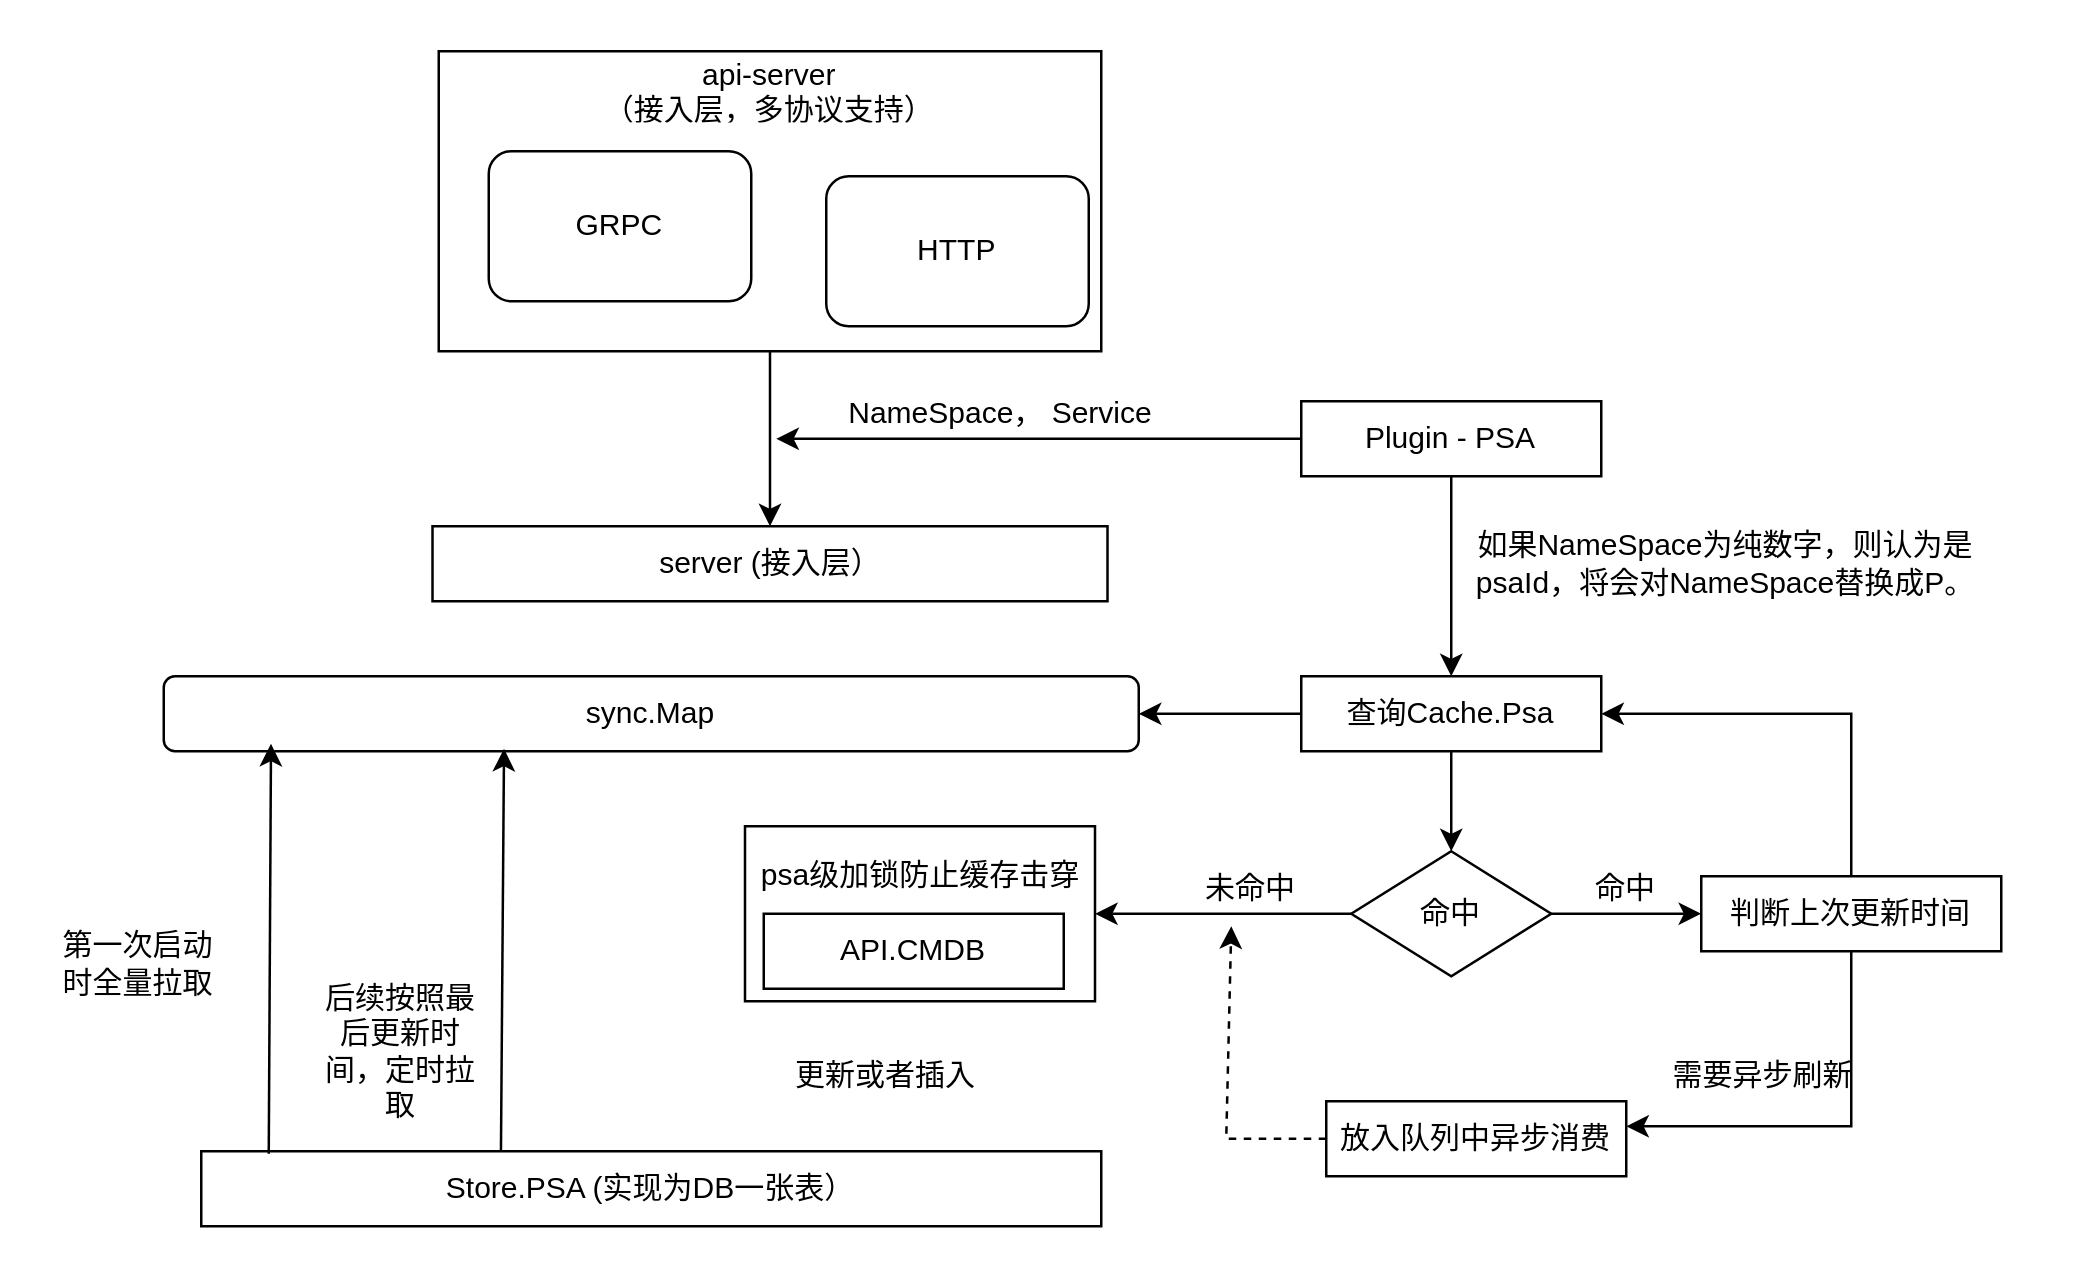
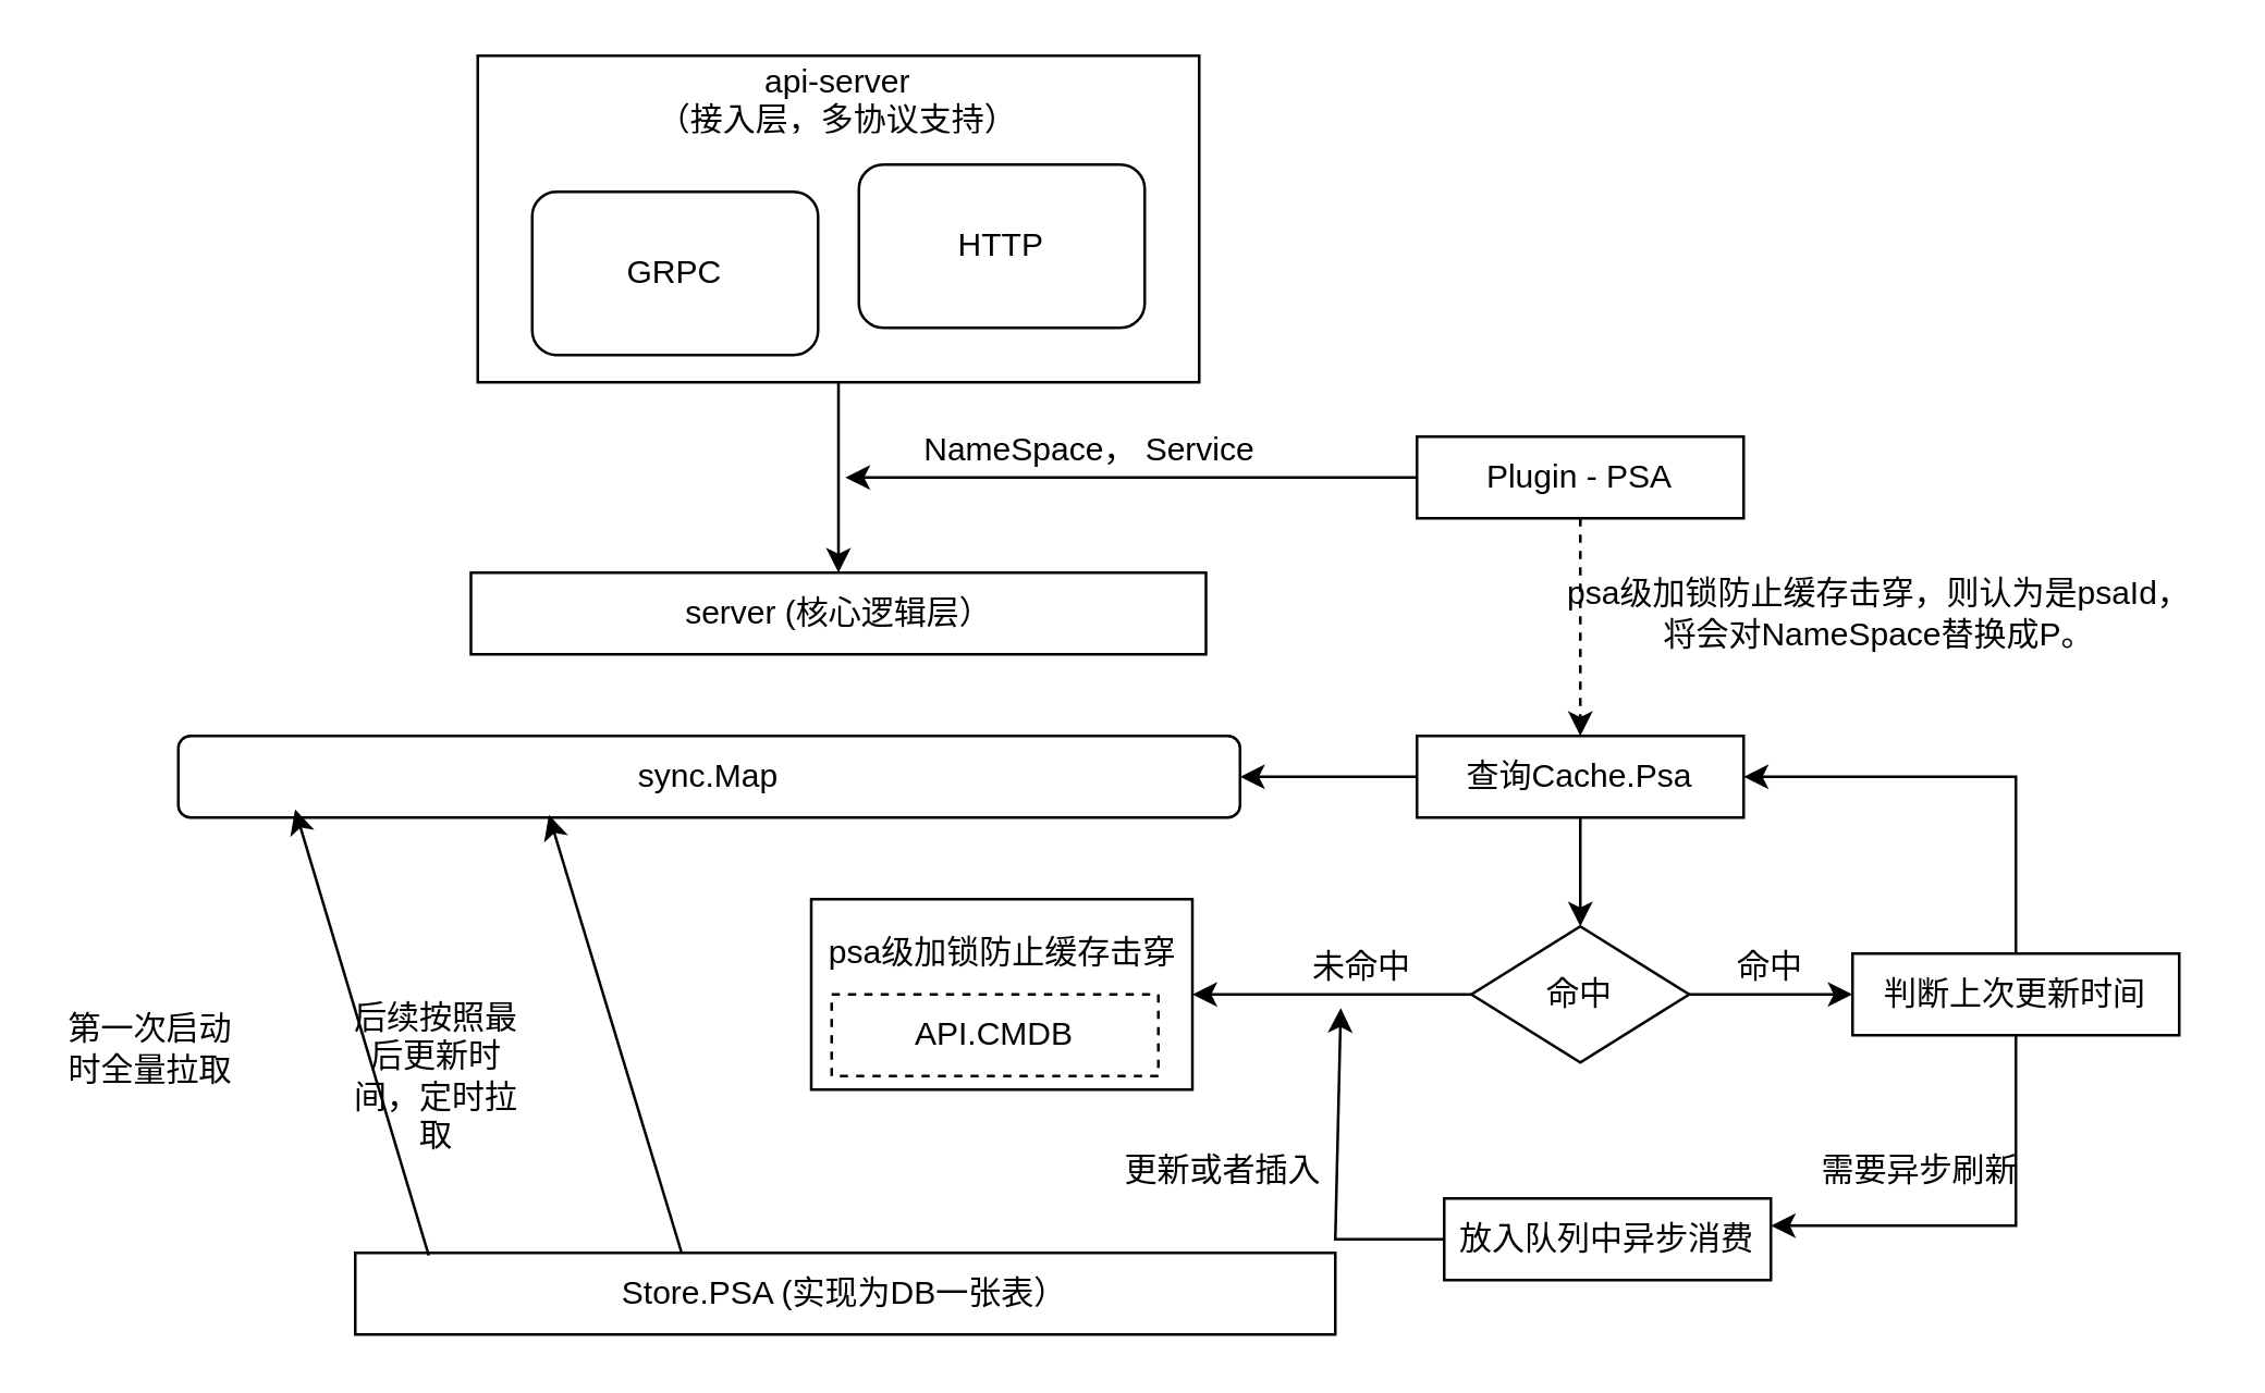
  <mxCell id="0" />
  <mxCell id="1" parent="0" />
  <mxCell id="2" value="" style="rounded=0;whiteSpace=wrap;html=1;" vertex="1" parent="1"><mxGeometry x="297.5" y="330" width="140" height="70" as="geometry" /></mxCell>
  <mxCell id="3" value="" style="rounded=0;whiteSpace=wrap;html=1;" vertex="1" parent="1"><mxGeometry x="175" y="20" width="265" height="120" as="geometry" /></mxCell>
- <mxCell id="4" value="server (接入层）" style="rounded=0;whiteSpace=wrap;html=1;" vertex="1" parent="1"><mxGeometry x="172.5" y="210" width="270" height="30" as="geometry" /></mxCell>
+ <mxCell id="4" value="server (核心逻辑层）" style="rounded=0;whiteSpace=wrap;html=1;" vertex="1" parent="1"><mxGeometry x="172.5" y="210" width="270" height="30" as="geometry" /></mxCell>
  <mxCell id="5" value="" style="endArrow=classic;html=1;rounded=0;" edge="1" parent="1" source="3" target="4"><mxGeometry width="50" height="50" relative="1" as="geometry"><mxPoint x="490" y="160" as="sourcePoint" /><mxPoint x="540" y="110" as="targetPoint" /></mxGeometry></mxCell>
- <mxCell id="6" value="GRPC" style="rounded=1;whiteSpace=wrap;html=1;" vertex="1" parent="1"><mxGeometry x="195" y="60" width="105" height="60" as="geometry" /></mxCell>
- <mxCell id="7" value="HTTP" style="rounded=1;whiteSpace=wrap;html=1;" vertex="1" parent="1"><mxGeometry x="330" y="70" width="105" height="60" as="geometry" /></mxCell>
+ <mxCell id="6" value="GRPC" style="rounded=1;whiteSpace=wrap;html=1;" vertex="1" parent="1"><mxGeometry x="195" y="70" width="105" height="60" as="geometry" /></mxCell>
+ <mxCell id="7" value="HTTP" style="rounded=1;whiteSpace=wrap;html=1;" vertex="1" parent="1"><mxGeometry x="315" y="60" width="105" height="60" as="geometry" /></mxCell>
  <mxCell id="8" value="api-server&lt;br&gt;（接入层，多协议支持）" style="text;strokeColor=none;fillColor=none;align=center;verticalAlign=middle;spacingLeft=4;spacingRight=4;overflow=hidden;points=[[0,0.5],[1,0.5]];portConstraint=eastwest;rotatable=0;whiteSpace=wrap;html=1;" vertex="1" parent="1"><mxGeometry x="220" y="20" width="175" height="30" as="geometry" /></mxCell>
  <mxCell id="9" value="Plugin - PSA" style="rounded=0;whiteSpace=wrap;html=1;" vertex="1" parent="1"><mxGeometry x="520" y="160" width="120" height="30" as="geometry" /></mxCell>
  <mxCell id="10" value="" style="endArrow=classic;html=1;rounded=0;exitX=0;exitY=0.5;exitDx=0;exitDy=0;" edge="1" parent="1" source="9"><mxGeometry width="50" height="50" relative="1" as="geometry"><mxPoint x="450" y="190" as="sourcePoint" /><mxPoint x="310" y="175" as="targetPoint" /></mxGeometry></mxCell>
  <mxCell id="11" value="NameSpace， Service" style="text;html=1;strokeColor=none;fillColor=none;align=center;verticalAlign=middle;whiteSpace=wrap;rounded=0;" vertex="1" parent="1"><mxGeometry x="315" y="150" width="170" height="30" as="geometry" /></mxCell>
  <mxCell id="12" value="查询Cache.Psa" style="rounded=0;whiteSpace=wrap;html=1;" vertex="1" parent="1"><mxGeometry x="520" y="270" width="120" height="30" as="geometry" /></mxCell>
- <mxCell id="13" value="" style="endArrow=classic;html=1;rounded=0;" edge="1" parent="1" source="9" target="12"><mxGeometry width="50" height="50" relative="1" as="geometry"><mxPoint x="564" y="190" as="sourcePoint" /><mxPoint x="500" y="230" as="targetPoint" /></mxGeometry></mxCell>
- <mxCell id="14" value="如果NameSpace为纯数字，则认为是psaId，将会对NameSpace替换成P。" style="text;html=1;strokeColor=none;fillColor=none;align=center;verticalAlign=middle;whiteSpace=wrap;rounded=0;" vertex="1" parent="1"><mxGeometry x="570" y="210" width="240" height="30" as="geometry" /></mxCell>
+ <mxCell id="13" value="" style="endArrow=classic;html=1;rounded=0;dashed=1;" edge="1" parent="1" source="9" target="12"><mxGeometry width="50" height="50" relative="1" as="geometry"><mxPoint x="564" y="190" as="sourcePoint" /><mxPoint x="500" y="230" as="targetPoint" /></mxGeometry></mxCell>
+ <mxCell id="14" value="psa级加锁防止缓存击穿，则认为是psaId，将会对NameSpace替换成P。" style="text;html=1;strokeColor=none;fillColor=none;align=center;verticalAlign=middle;whiteSpace=wrap;rounded=0;" vertex="1" parent="1"><mxGeometry x="570" y="210" width="240" height="30" as="geometry" /></mxCell>
  <mxCell id="15" value="命中" style="rhombus;whiteSpace=wrap;html=1;" vertex="1" parent="1"><mxGeometry x="540" y="340" width="80" height="50" as="geometry" /></mxCell>
  <mxCell id="16" value="" style="endArrow=classic;html=1;rounded=0;" edge="1" parent="1" source="12" target="15"><mxGeometry width="50" height="50" relative="1" as="geometry"><mxPoint x="550" y="360" as="sourcePoint" /><mxPoint x="600" y="330" as="targetPoint" /></mxGeometry></mxCell>
  <mxCell id="17" value="" style="endArrow=classic;html=1;rounded=0;" edge="1" parent="1" source="15" target="2"><mxGeometry width="50" height="50" relative="1" as="geometry"><mxPoint x="510" y="370" as="sourcePoint" /><mxPoint x="430" y="365" as="targetPoint" /></mxGeometry></mxCell>
  <mxCell id="18" value="" style="endArrow=classic;html=1;rounded=0;" edge="1" parent="1" source="15"><mxGeometry width="50" height="50" relative="1" as="geometry"><mxPoint x="600" y="360" as="sourcePoint" /><mxPoint x="680" y="365" as="targetPoint" /></mxGeometry></mxCell>
  <mxCell id="19" value="判断上次更新时间" style="rounded=0;whiteSpace=wrap;html=1;" vertex="1" parent="1"><mxGeometry x="680" y="350" width="120" height="30" as="geometry" /></mxCell>
  <mxCell id="20" value="" style="endArrow=classic;html=1;rounded=0;" edge="1" parent="1" source="19" target="12"><mxGeometry width="50" height="50" relative="1" as="geometry"><mxPoint x="760" y="300" as="sourcePoint" /><mxPoint x="690" y="375" as="targetPoint" /><Array as="points"><mxPoint x="740" y="285" /></Array></mxGeometry></mxCell>
  <mxCell id="21" value="" style="endArrow=classic;html=1;rounded=0;" edge="1" parent="1" source="19"><mxGeometry width="50" height="50" relative="1" as="geometry"><mxPoint x="750" y="360" as="sourcePoint" /><mxPoint x="650" y="450" as="targetPoint" /><Array as="points"><mxPoint x="740" y="450" /></Array></mxGeometry></mxCell>
  <mxCell id="22" value="需要异步刷新" style="text;html=1;strokeColor=none;fillColor=none;align=center;verticalAlign=middle;whiteSpace=wrap;rounded=0;" vertex="1" parent="1"><mxGeometry x="650" y="415" width="110" height="30" as="geometry" /></mxCell>
  <mxCell id="23" value="放入队列中异步消费" style="rounded=0;whiteSpace=wrap;html=1;" vertex="1" parent="1"><mxGeometry x="530" y="440" width="120" height="30" as="geometry" /></mxCell>
  <mxCell id="24" value="sync.Map" style="whiteSpace=wrap;html=1;rounded=1;" vertex="1" parent="1"><mxGeometry x="65" y="270" width="390" height="30" as="geometry" /></mxCell>
- <mxCell id="25" value="API.CMDB" style="rounded=0;whiteSpace=wrap;html=1;" vertex="1" parent="1"><mxGeometry x="305" y="365" width="120" height="30" as="geometry" /></mxCell>
- <mxCell id="26" value="Store.PSA (实现为DB一张表）" style="rounded=0;whiteSpace=wrap;html=1;" vertex="1" parent="1"><mxGeometry x="80" y="460" width="360" height="30" as="geometry" /></mxCell>
- <mxCell id="27" value="" style="endArrow=classic;html=1;rounded=0;entryX=0.367;entryY=1;entryDx=0;entryDy=0;entryPerimeter=0;dashed=1;" edge="1" parent="1" source="23" target="29"><mxGeometry width="50" height="50" relative="1" as="geometry"><mxPoint x="550" y="375" as="sourcePoint" /><mxPoint x="490" y="370" as="targetPoint" /><Array as="points"><mxPoint x="490" y="455" /></Array></mxGeometry></mxCell>
+ <mxCell id="25" value="API.CMDB" style="rounded=0;whiteSpace=wrap;html=1;dashed=1;" vertex="1" parent="1"><mxGeometry x="305" y="365" width="120" height="30" as="geometry" /></mxCell>
+ <mxCell id="26" value="Store.PSA (实现为DB一张表）" style="rounded=0;whiteSpace=wrap;html=1;" vertex="1" parent="1"><mxGeometry x="130" y="460" width="360" height="30" as="geometry" /></mxCell>
+ <mxCell id="27" value="" style="endArrow=classic;html=1;rounded=0;entryX=0.367;entryY=1;entryDx=0;entryDy=0;entryPerimeter=0;" edge="1" parent="1" source="23" target="29"><mxGeometry width="50" height="50" relative="1" as="geometry"><mxPoint x="550" y="375" as="sourcePoint" /><mxPoint x="490" y="370" as="targetPoint" /><Array as="points"><mxPoint x="490" y="455" /></Array></mxGeometry></mxCell>
  <mxCell id="28" value="命中" style="text;html=1;strokeColor=none;fillColor=none;align=center;verticalAlign=middle;whiteSpace=wrap;rounded=0;" vertex="1" parent="1"><mxGeometry x="620" y="340" width="60" height="30" as="geometry" /></mxCell>
  <mxCell id="29" value="未命中" style="text;html=1;strokeColor=none;fillColor=none;align=center;verticalAlign=middle;whiteSpace=wrap;rounded=0;" vertex="1" parent="1"><mxGeometry x="470" y="340" width="60" height="30" as="geometry" /></mxCell>
  <mxCell id="30" style="edgeStyle=orthogonalEdgeStyle;rounded=0;orthogonalLoop=1;jettySize=auto;html=1;exitX=0.5;exitY=1;exitDx=0;exitDy=0;" edge="1" parent="1" source="25" target="25"><mxGeometry relative="1" as="geometry" /></mxCell>
  <mxCell id="31" value="psa级加锁防止缓存击穿" style="text;html=1;strokeColor=none;fillColor=none;align=center;verticalAlign=middle;whiteSpace=wrap;rounded=0;" vertex="1" parent="1"><mxGeometry x="292.5" y="335" width="150" height="30" as="geometry" /></mxCell>
- <mxCell id="32" value="更新或者插入" style="text;html=1;strokeColor=none;fillColor=none;align=center;verticalAlign=middle;whiteSpace=wrap;rounded=0;" vertex="1" parent="1"><mxGeometry x="310" y="414.5" width="87.5" height="30" as="geometry" /></mxCell>
+ <mxCell id="32" value="更新或者插入" style="text;html=1;strokeColor=none;fillColor=none;align=center;verticalAlign=middle;whiteSpace=wrap;rounded=0;" vertex="1" parent="1"><mxGeometry x="405" y="414.5" width="87.5" height="30" as="geometry" /></mxCell>
  <mxCell id="33" value="" style="endArrow=classic;html=1;rounded=0;exitX=0.075;exitY=0.033;exitDx=0;exitDy=0;exitPerimeter=0;entryX=0.11;entryY=0.9;entryDx=0;entryDy=0;entryPerimeter=0;" edge="1" parent="1" source="26" target="24"><mxGeometry width="50" height="50" relative="1" as="geometry"><mxPoint x="310" y="340" as="sourcePoint" /><mxPoint x="130" y="300" as="targetPoint" /></mxGeometry></mxCell>
  <mxCell id="34" value="第一次启动时全量拉取" style="text;html=1;strokeColor=none;fillColor=none;align=center;verticalAlign=middle;whiteSpace=wrap;rounded=0;" vertex="1" parent="1"><mxGeometry x="20" y="370" width="70" height="30" as="geometry" /></mxCell>
  <mxCell id="35" value="" style="endArrow=classic;html=1;rounded=0;" edge="1" parent="1" source="12" target="24"><mxGeometry width="50" height="50" relative="1" as="geometry"><mxPoint x="590" y="200" as="sourcePoint" /><mxPoint x="590" y="280" as="targetPoint" /></mxGeometry></mxCell>
  <mxCell id="36" value="" style="endArrow=classic;html=1;rounded=0;exitX=0.333;exitY=0;exitDx=0;exitDy=0;exitPerimeter=0;entryX=0.349;entryY=0.967;entryDx=0;entryDy=0;entryPerimeter=0;" edge="1" parent="1" source="26" target="24"><mxGeometry width="50" height="50" relative="1" as="geometry"><mxPoint x="310" y="330" as="sourcePoint" /><mxPoint x="360" y="280" as="targetPoint" /></mxGeometry></mxCell>
- <mxCell id="37" value="后续按照最后更新时间，定时拉取" style="text;html=1;strokeColor=none;fillColor=none;align=center;verticalAlign=middle;whiteSpace=wrap;rounded=0;" vertex="1" parent="1"><mxGeometry x="125" y="405" width="70" height="30" as="geometry" /></mxCell>
+ <mxCell id="37" value="后续按照最后更新时间，定时拉取" style="text;html=1;strokeColor=none;fillColor=none;align=center;verticalAlign=middle;whiteSpace=wrap;rounded=0;" vertex="1" parent="1"><mxGeometry x="125" y="380" width="70" height="30" as="geometry" /></mxCell>
